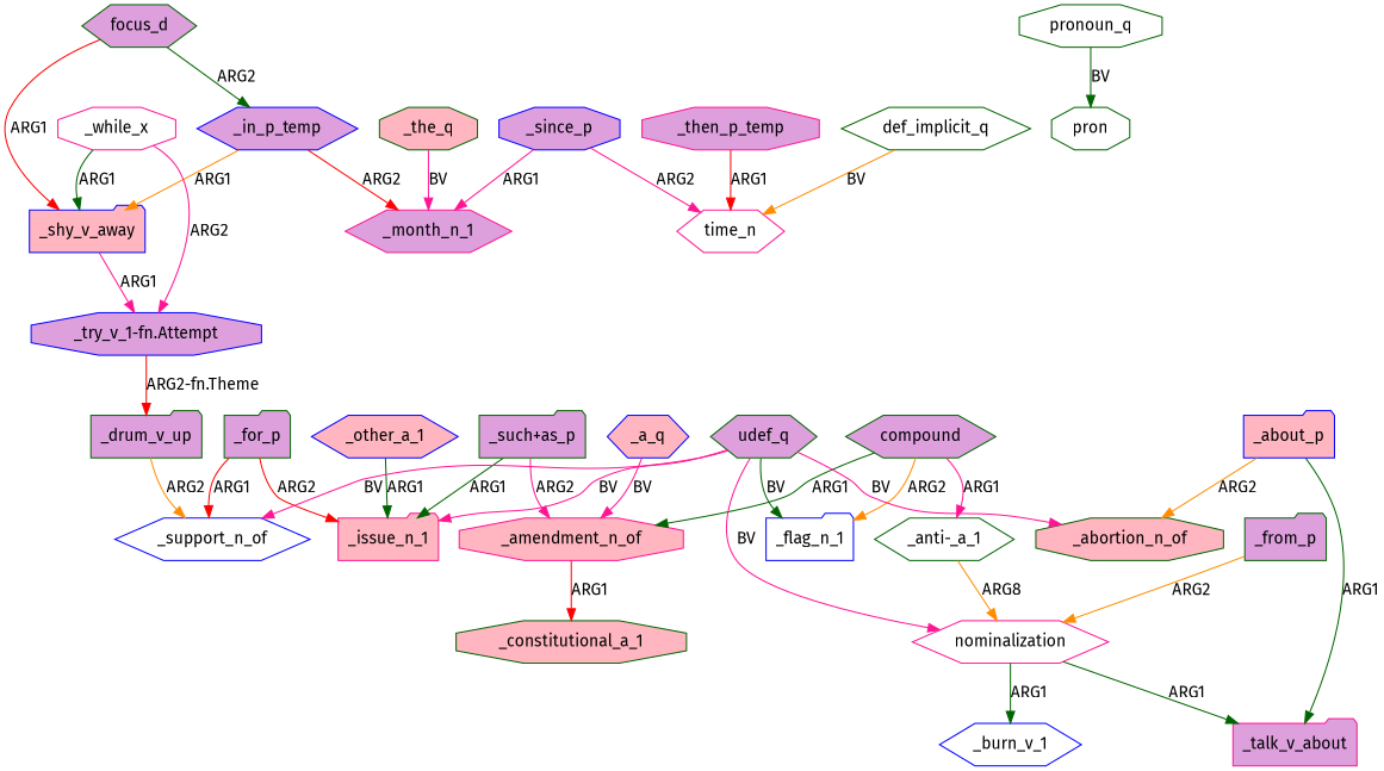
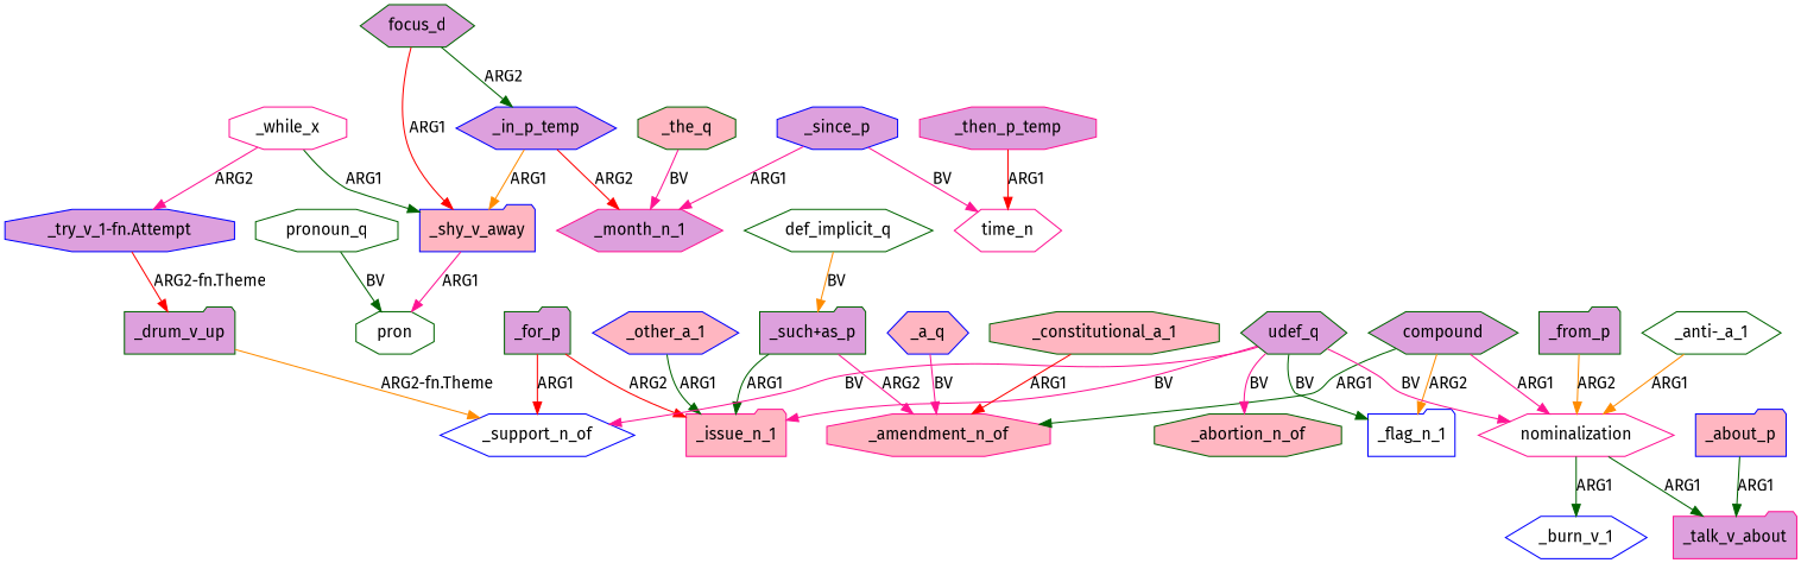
  digraph {
    fontname="Fira Sans"
    node [color=darkgreen fillcolor=plum fontname="Fira Sans" shape=hexagon style=filled]
    edge [color=deeppink fontname="Fira Sans"]
    _in_p_temp [color=blue]
    focus_d
    _shy_v_away [color=blue fillcolor=lightpink shape=folder]
    _month_n_1 [color=deeppink]
    pron [fillcolor=white shape=octagon]
    _since_p [color=blue shape=octagon]
    time_n [color=deeppink fillcolor=white]
    _a_q [color=blue fillcolor=lightpink]
    _amendment_n_of [color=deeppink fillcolor=lightpink shape=octagon]
    _other_a_1 [color=blue fillcolor=lightpink]
    _issue_n_1 [color=deeppink fillcolor=lightpink shape=folder]
    "_such+as_p" [shape=folder]
    _drum_v_up [shape=folder]
    _support_n_of [color=blue fillcolor=white]
    _while_x [color=deeppink fillcolor=white shape=octagon]
    "_try_v_1-fn.Attempt" [color=blue shape=octagon]
    _then_p_temp [color=deeppink shape=octagon]
    compound
    _flag_n_1 [color=blue fillcolor=white shape=folder]
    nominalization [color=deeppink fillcolor=white]
    _burn_v_1 [color=blue fillcolor=white]
    _talk_v_about [color=deeppink shape=folder]
    _for_p [shape=folder]
    pronoun_q [fillcolor=white shape=octagon]
    _the_q [fillcolor=lightpink shape=octagon]
    udef_q
    _abortion_n_of [fillcolor=lightpink shape=octagon]
    _from_p [shape=folder]
    _constitutional_a_1 [fillcolor=lightpink shape=octagon]
    _about_p [color=blue fillcolor=lightpink shape=folder]
    "_anti-_a_1" [fillcolor=white]
    def_implicit_q [fillcolor=white]
    _in_p_temp -> _shy_v_away [color=darkorange label=ARG1]
    _in_p_temp -> _month_n_1 [color=red label=ARG2]
    focus_d -> _in_p_temp [color=darkgreen label=ARG2]
    focus_d -> _shy_v_away [color=red label=ARG1]
-   _shy_v_away -> "_try_v_1-fn.Attempt" [label=ARG1]
+   _shy_v_away -> pron [label=ARG1]
    _since_p -> _month_n_1 [label=ARG1]
-   _since_p -> time_n [label=ARG2]
+   _since_p -> time_n [label=BV]
    _a_q -> _amendment_n_of [label=BV]
    _other_a_1 -> _issue_n_1 [color=darkgreen label=ARG1]
    "_such+as_p" -> _amendment_n_of [label=ARG2]
    "_such+as_p" -> _issue_n_1 [color=darkgreen label=ARG1]
-   _drum_v_up -> _support_n_of [color=darkorange label=ARG2]
+   _drum_v_up -> _support_n_of [color=darkorange label="ARG2-fn.Theme"]
    _while_x -> _shy_v_away [color=darkgreen label=ARG1]
    _while_x -> "_try_v_1-fn.Attempt" [label=ARG2]
    "_try_v_1-fn.Attempt" -> _drum_v_up [color=red label="ARG2-fn.Theme"]
    _then_p_temp -> time_n [color=red label=ARG1]
    compound -> _amendment_n_of [color=darkgreen label=ARG1]
    compound -> _flag_n_1 [color=darkorange label=ARG2]
-   compound -> "_anti-_a_1" [label=ARG1]
+   compound -> nominalization [label=ARG1]
    nominalization -> _burn_v_1 [color=darkgreen label=ARG1]
    nominalization -> _talk_v_about [color=darkgreen label=ARG1]
    _for_p -> _issue_n_1 [color=red label=ARG2]
    _for_p -> _support_n_of [color=red label=ARG1]
    pronoun_q -> pron [color=darkgreen label=BV]
    _the_q -> _month_n_1 [label=BV]
    udef_q -> _issue_n_1 [label=BV]
    udef_q -> _support_n_of [label=BV]
    udef_q -> _flag_n_1 [color=darkgreen label=BV]
    udef_q -> nominalization [label=BV]
    udef_q -> _abortion_n_of [label=BV]
    _from_p -> nominalization [color=darkorange label=ARG2]
-   _amendment_n_of -> _constitutional_a_1 [color=red label=ARG1]
+   _constitutional_a_1 -> _amendment_n_of [color=red label=ARG1]
    _about_p -> _talk_v_about [color=darkgreen label=ARG1]
-   _about_p -> _abortion_n_of [color=darkorange label=ARG2]
-   "_anti-_a_1" -> nominalization [color=darkorange label=ARG8]
-   def_implicit_q -> time_n [color=darkorange label=BV]
+   "_anti-_a_1" -> nominalization [color=darkorange label=ARG1]
+   def_implicit_q -> "_such+as_p" [color=darkorange label=BV]
  }
